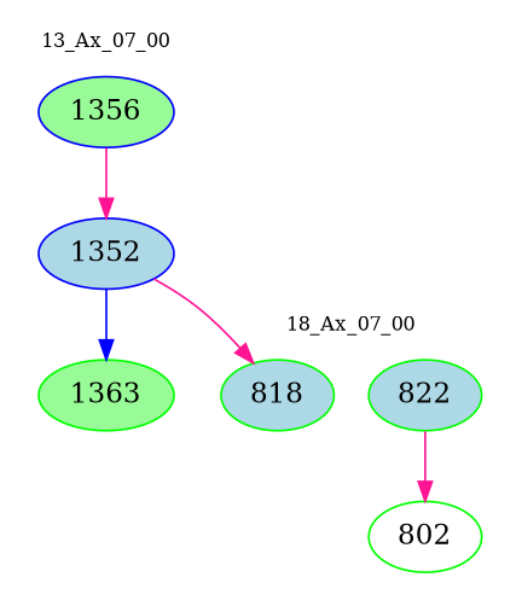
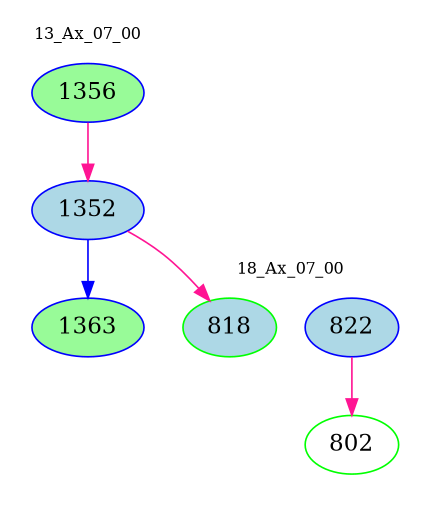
  digraph {
    node [color=blue fillcolor=lightblue style=filled]
    edge [color=deeppink]
-   n1 [color=green label=822]
+   n1 [label=822]
    n2 [color=green fillcolor=white label=802]
    n3 [color=green label=818]
    n4 [fillcolor=palegreen label=1356]
    n5 [label=1352]
-   n6 [color=green fillcolor=palegreen label=1363]
+   n6 [fillcolor=palegreen label=1363]
    subgraph cluster_1 {
      color=white
      fontsize=10
      label="18_Ax_07_00"
      n1
      n2
      n3
    }
    subgraph cluster_2 {
      color=white
      fontsize=10
      label="13_Ax_07_00"
      n4
      n5
      n6
    }
    n1 -> n2
    n4 -> n5
    n5 -> n3
    n5 -> n6 [color=blue]
  }
